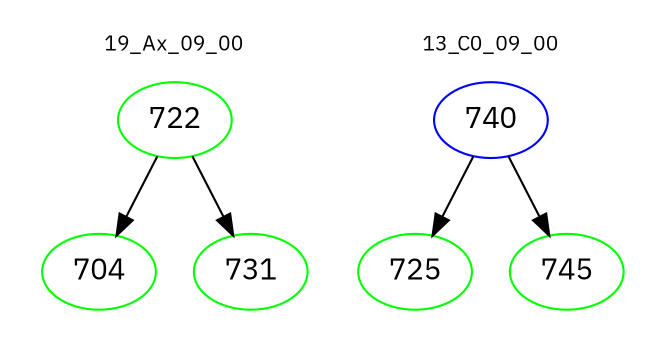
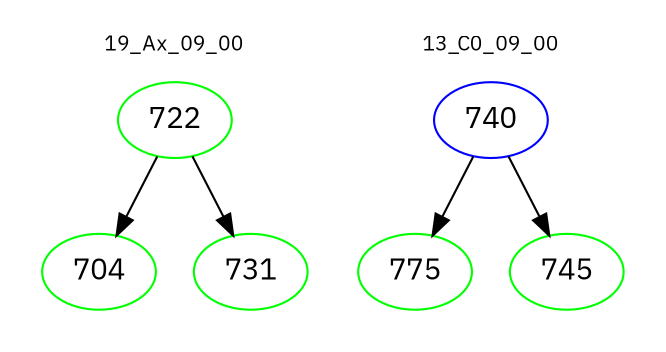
  digraph {
    fontname="IBM Plex Sans"
    node [color=green fontname="IBM Plex Sans"]
    edge [color=black fontname="IBM Plex Sans"]
    n1 [label=722]
    n2 [label=704]
    n3 [label=731]
    n4 [color=blue label=740]
-   n5 [label=725]
+   n5 [label=775]
    n6 [label=745]
    subgraph cluster_1 {
      color=white
      fontsize=10
      label="19_Ax_09_00"
      n1
      n2
      n3
    }
    subgraph cluster_2 {
      color=white
      fontsize=10
      label="13_C0_09_00"
      n4
      n5
      n6
    }
    n1 -> n2
    n1 -> n3
    n4 -> n5
    n4 -> n6
  }
